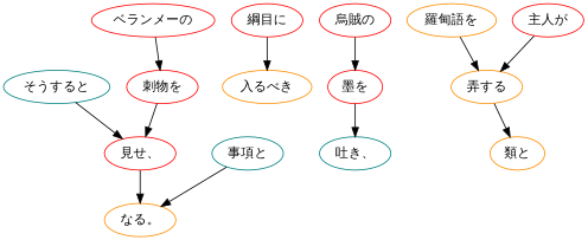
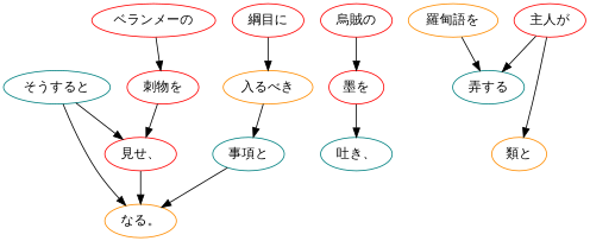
  digraph {
    node [color=red]
    n1 [color=teal label="そうすると"]
    n2 [color=darkorange label="なる。"]
    n3 [label="見せ、"]
    n4 [label="烏賊の"]
    n5 [label="墨を"]
    n6 [color=teal label="吐き、"]
    n7 [label="ベランメーの"]
    n8 [label="刺物を"]
    n9 [label="主人が"]
-   n10 [color=darkorange label="弄する"]
+   n10 [color=teal label="弄する"]
    n11 [color=darkorange label="類と"]
    n12 [color=darkorange label="羅甸語を"]
    n13 [label="綱目に"]
    n14 [color=darkorange label="入るべき"]
    n15 [color=teal label="事項と"]
+   n1 -> n2
    n1 -> n3
    n3 -> n2
    n4 -> n5
    n5 -> n6
    n7 -> n8
    n8 -> n3
    n9 -> n10
-   n10 -> n11
+   n9 -> n11
    n12 -> n10
    n13 -> n14
+   n14 -> n15
    n15 -> n2
  }
